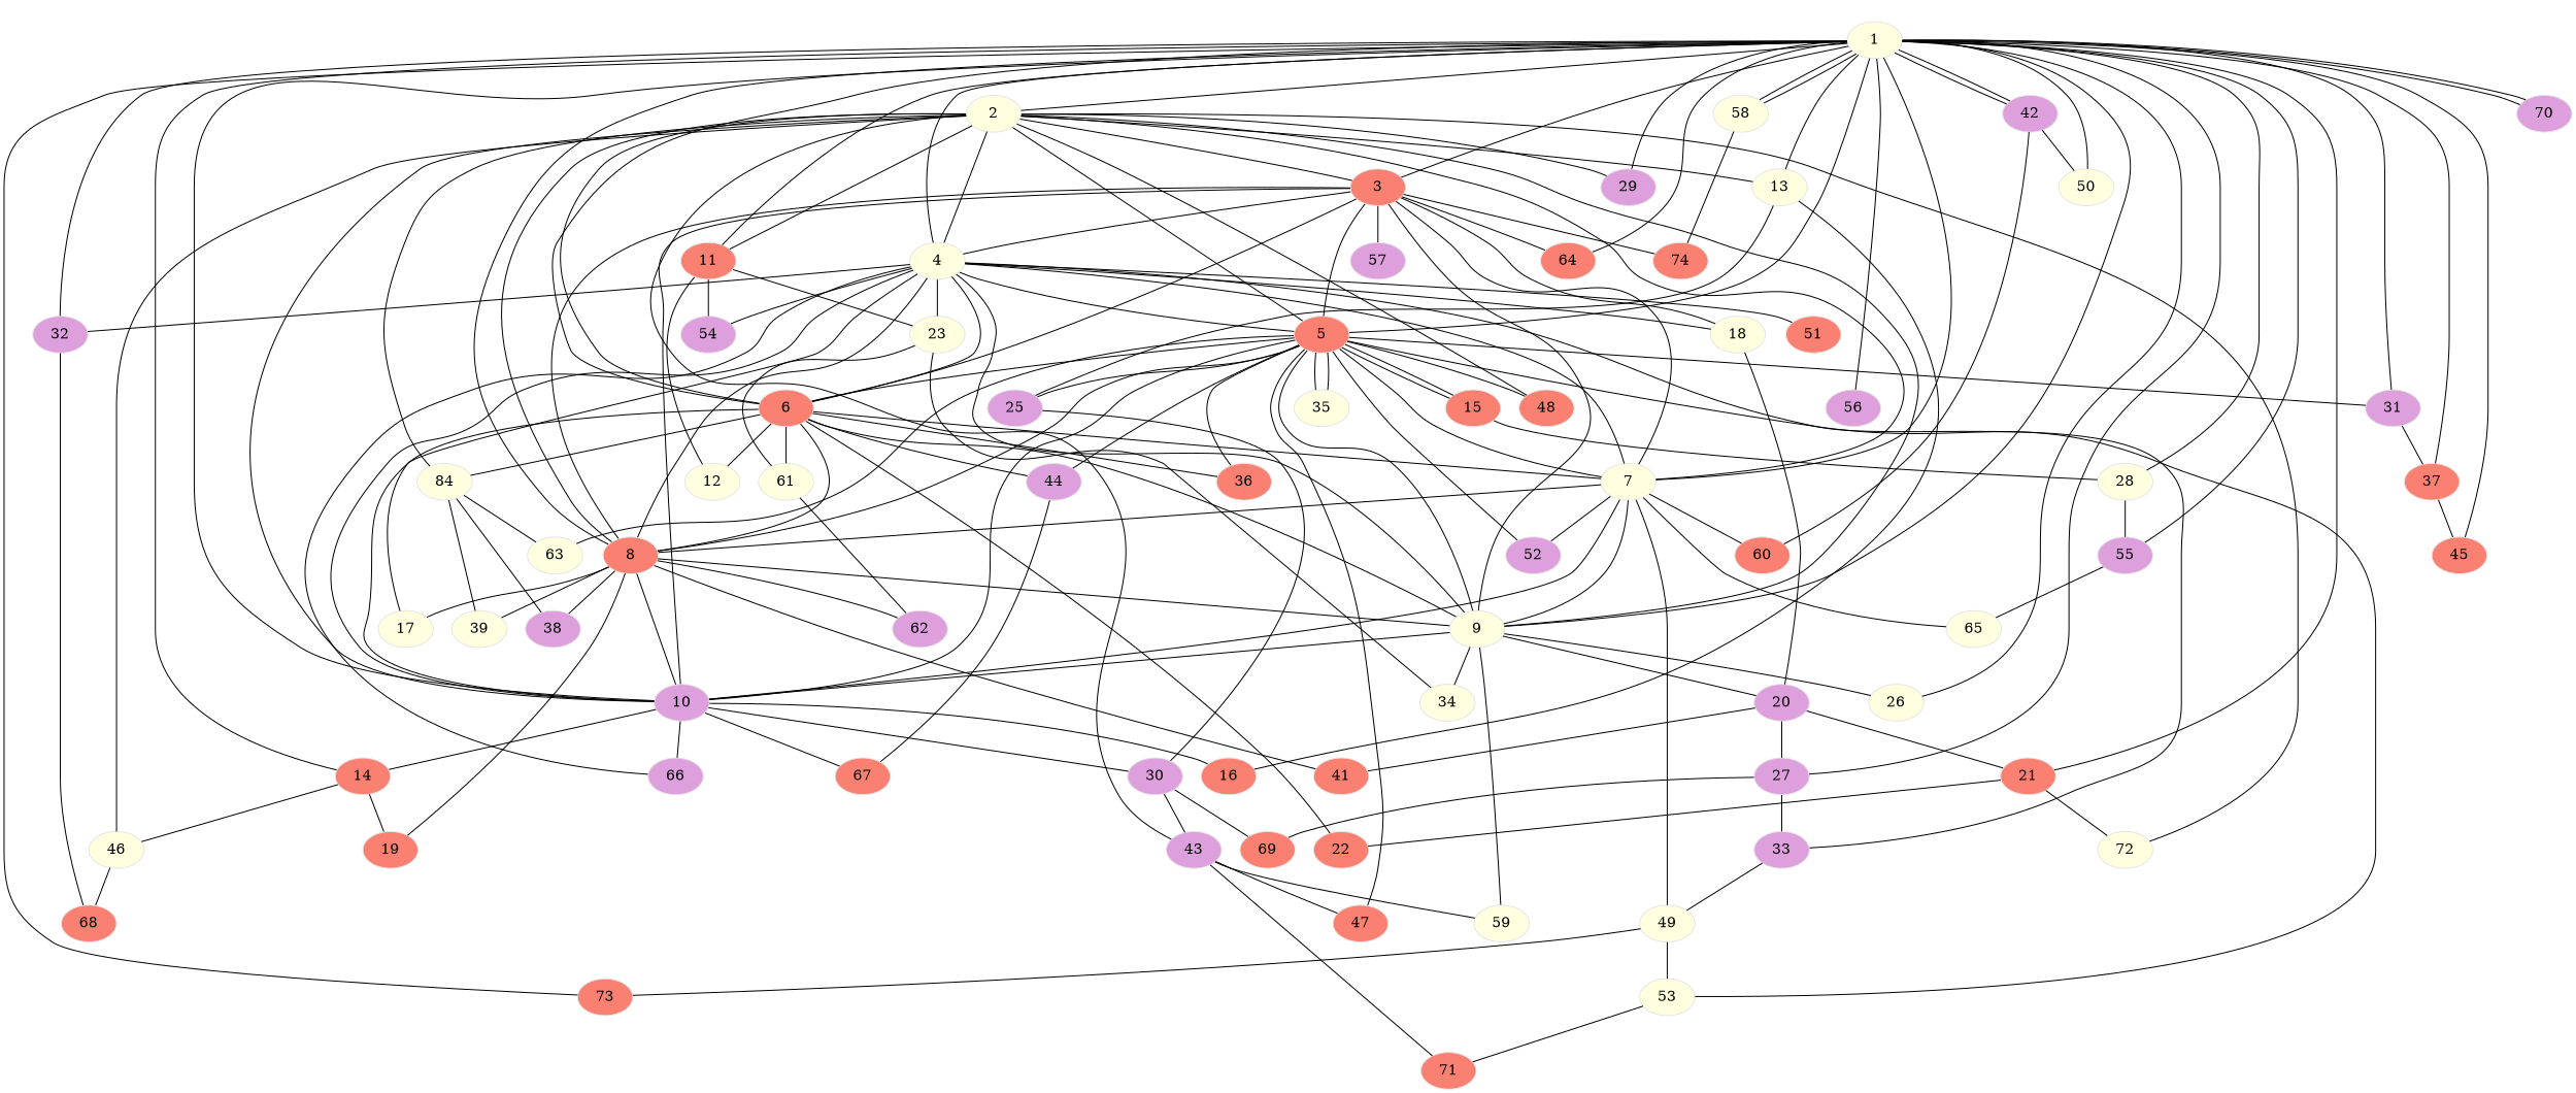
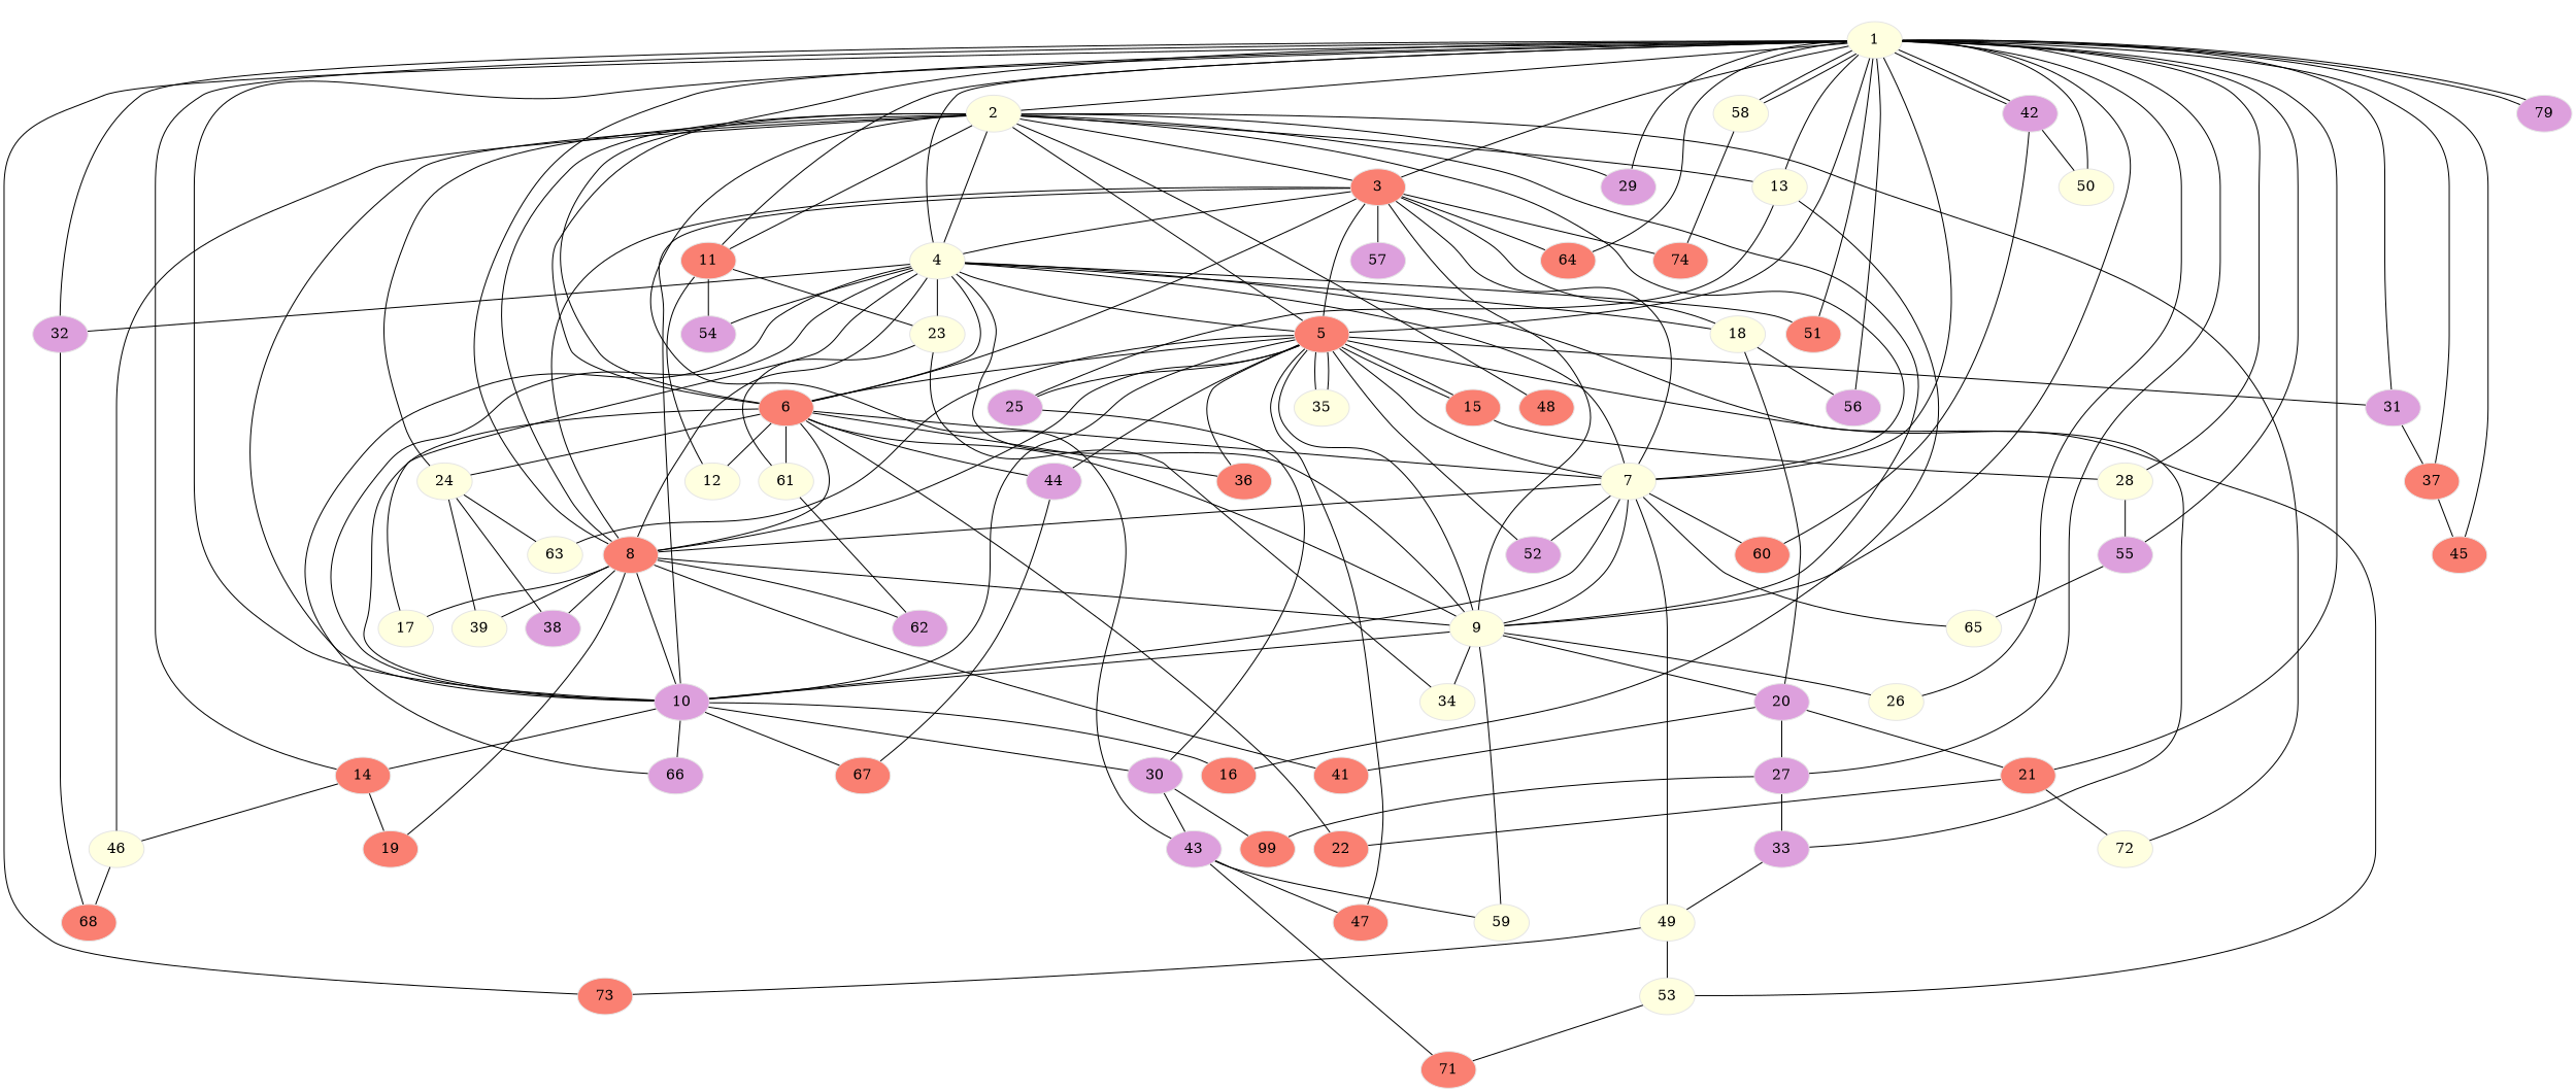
  graph {
    node [color=gray90 fillcolor=lightyellow style=filled]
    1
    2
    3 [fillcolor=salmon]
    4
    5 [fillcolor=salmon]
    6 [fillcolor=salmon]
    7
    8 [fillcolor=salmon]
    9
    10 [fillcolor=plum]
    11 [fillcolor=salmon]
    13
    14 [fillcolor=salmon]
    21 [fillcolor=salmon]
    26
    27 [fillcolor=plum]
    28
    29 [fillcolor=plum]
    31 [fillcolor=plum]
    32 [fillcolor=plum]
    37 [fillcolor=salmon]
    42 [fillcolor=plum]
    45 [fillcolor=salmon]
    50
    51 [fillcolor=salmon]
    55 [fillcolor=plum]
    56 [fillcolor=plum]
    58
    64 [fillcolor=salmon]
-   70 [fillcolor=plum]
+   70 [fillcolor=plum label=79]
    73 [fillcolor=salmon]
-   24 [label=84]
+   24
    43 [fillcolor=plum]
    46
    48 [fillcolor=salmon]
    72
    18
    57 [fillcolor=plum]
    74 [fillcolor=salmon]
    17
    23
    33 [fillcolor=plum]
    54 [fillcolor=plum]
    66 [fillcolor=plum]
    15 [fillcolor=salmon]
    25 [fillcolor=plum]
    35
    36 [fillcolor=salmon]
    44 [fillcolor=plum]
    47 [fillcolor=salmon]
    52 [fillcolor=plum]
    53
    63
    12
    22 [fillcolor=salmon]
    61
    49
    60 [fillcolor=salmon]
    65
    19 [fillcolor=salmon]
    38 [fillcolor=plum]
    39
    41 [fillcolor=salmon]
    62 [fillcolor=plum]
    20 [fillcolor=plum]
    34
    59
    16 [fillcolor=salmon]
    30 [fillcolor=plum]
    67 [fillcolor=salmon]
-   69 [fillcolor=salmon]
+   69 [fillcolor=salmon label=99]
    68 [fillcolor=salmon]
    71 [fillcolor=salmon]
    1 -- 2
    1 -- 3
    1 -- 4
    1 -- 5
    1 -- 6
    1 -- 7
    1 -- 8
    1 -- 9
    1 -- 10
    1 -- 11
    1 -- 13
    1 -- 14
    1 -- 21
    1 -- 26
    1 -- 27
    1 -- 28
    1 -- 29
    1 -- 31
    1 -- 32
    1 -- 37
    1 -- 42
    1 -- 42
    1 -- 45
    1 -- 50
+   1 -- 51
    1 -- 55
    1 -- 56
    1 -- 58
    1 -- 58
    1 -- 64
    1 -- 70
    1 -- 70
    1 -- 73
    2 -- 3
    2 -- 4
    2 -- 5
    2 -- 6
    2 -- 7
    2 -- 8
    2 -- 9
    2 -- 10
    2 -- 11
    2 -- 13
    2 -- 29
    2 -- 24
    2 -- 43
    2 -- 46
    2 -- 48
    2 -- 72
    3 -- 4
    3 -- 5
    3 -- 6
    3 -- 7
    3 -- 8
    3 -- 9
    3 -- 10
    3 -- 64
    3 -- 18
    3 -- 57
    3 -- 74
    4 -- 5
    4 -- 6
    4 -- 7
    4 -- 8
    4 -- 9
    4 -- 10
    4 -- 32
    4 -- 51
    4 -- 18
    4 -- 17
    4 -- 23
    4 -- 33
    4 -- 54
    4 -- 66
    5 -- 6
    5 -- 7
    5 -- 8
    5 -- 9
    5 -- 10
    5 -- 31
-   5 -- 48
    5 -- 15
    5 -- 15
    5 -- 25
    5 -- 35
    5 -- 35
    5 -- 36
    5 -- 44
    5 -- 47
    5 -- 52
    5 -- 53
    5 -- 63
    6 -- 7
    6 -- 8
    6 -- 9
    6 -- 10
    6 -- 24
    6 -- 36
    6 -- 44
    6 -- 12
    6 -- 22
    6 -- 61
    7 -- 8
    7 -- 9
    7 -- 10
    7 -- 52
    7 -- 49
    7 -- 60
    7 -- 65
    8 -- 9
    8 -- 10
    8 -- 17
    8 -- 19
    8 -- 38
    8 -- 39
    8 -- 41
    8 -- 62
    9 -- 10
    9 -- 26
    9 -- 20
    9 -- 34
    9 -- 59
    10 -- 14
    10 -- 66
    10 -- 16
    10 -- 30
    10 -- 67
    11 -- 23
    11 -- 54
    11 -- 12
    13 -- 25
    13 -- 16
    14 -- 46
    14 -- 19
    21 -- 72
    21 -- 22
    27 -- 33
    27 -- 69
    28 -- 55
    31 -- 37
    32 -- 68
    37 -- 45
    42 -- 50
    42 -- 60
    55 -- 65
    58 -- 74
    24 -- 63
    24 -- 38
    24 -- 39
    43 -- 47
    43 -- 59
    43 -- 71
    46 -- 68
+   18 -- 56
    18 -- 20
    23 -- 61
    23 -- 34
    33 -- 49
    15 -- 28
    25 -- 30
    44 -- 67
    53 -- 71
    61 -- 62
    49 -- 73
    49 -- 53
    20 -- 21
    20 -- 27
    20 -- 41
    30 -- 43
    30 -- 69
  }
